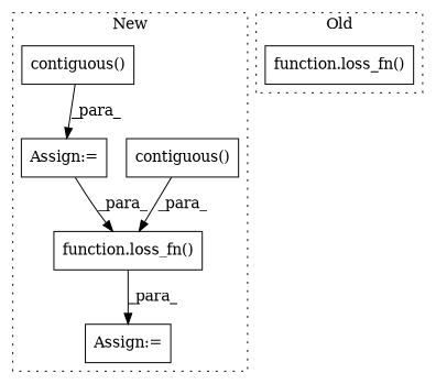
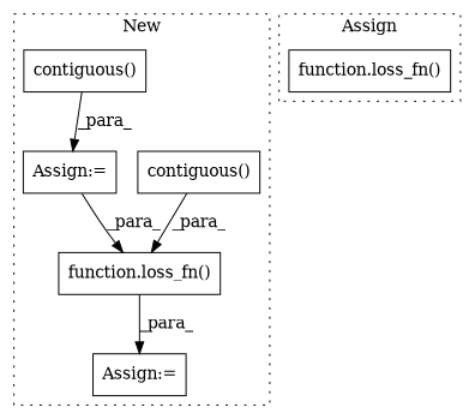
  digraph {
    node [a=75 l="8,1" shape=box]
    n1 [l=19 label="contiguous()" s=18735]
    n2 [label="function.loss_fn()" s="18809,18839"]
    n3 [a=68 l=3 label="Assign:=" s=18673]
    n4 [a=68 l=3 label="Assign:=" s=18806]
    n5 [l=27 label="contiguous()" s=18552]
    n6 [label="function.loss_fn()" s="17348,17397"]
    subgraph cluster_1 {
      label=New
      style=dotted
      n1
      n2
      n3
      n4
      n5
    }
    subgraph cluster_2 {
-     label=Old
+     label=Assign
      style=dotted
      n6
    }
    n1 -> n2 [label=_para_]
    n2 -> n4 [label=_para_]
    n3 -> n2 [label=_para_]
    n5 -> n3 [label=_para_]
  }
